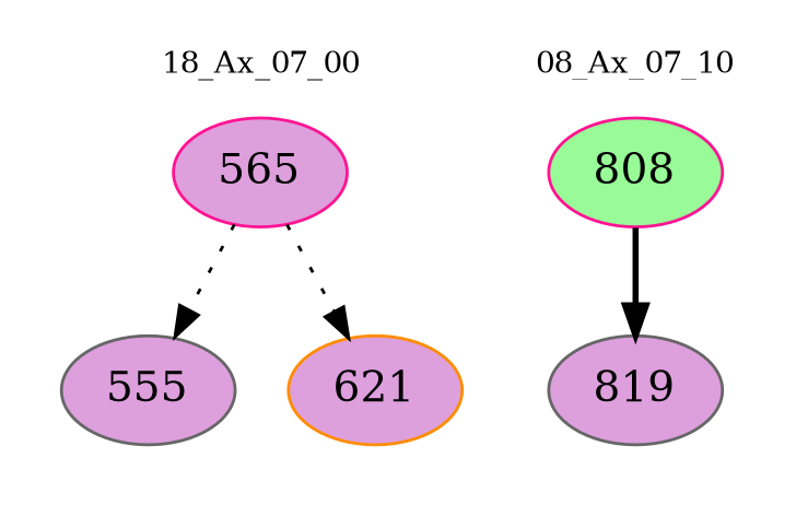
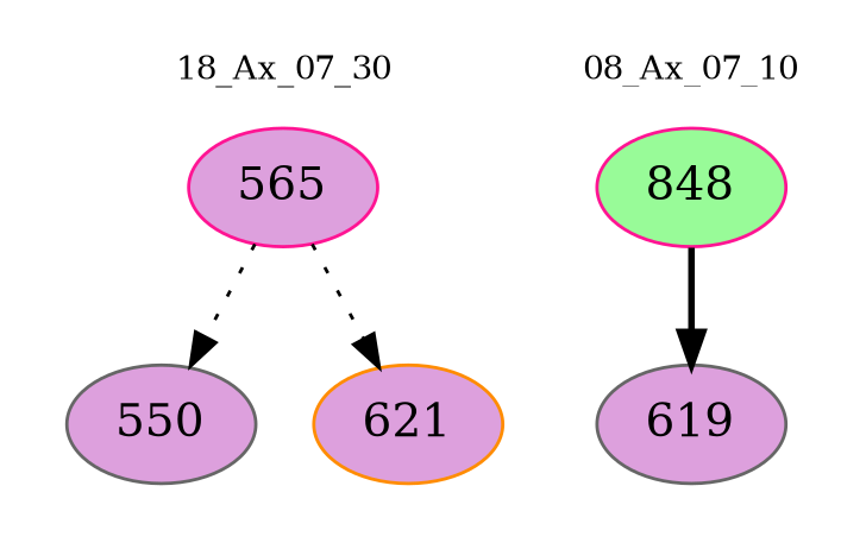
  digraph {
    node [color=deeppink fillcolor=plum style=filled]
    edge [color=black style=dotted]
    n1 [label=565]
-   n2 [color=gray40 label=555]
+   n2 [color=gray40 label=550]
    n3 [color=darkorange label=621]
-   n4 [fillcolor=palegreen label=808]
-   n5 [color=gray40 label=819]
+   n4 [fillcolor=palegreen label=848]
+   n5 [color=gray40 label=619]
    subgraph cluster_1 {
      color=white
      fontsize=10
-     label="18_Ax_07_00"
+     label="18_Ax_07_30"
      n1
      n2
      n3
    }
    subgraph cluster_2 {
      color=white
      fontsize=10
      label="08_Ax_07_10"
      n4
      n5
    }
    n1 -> n2
    n1 -> n3
    n4 -> n5 [style=bold]
  }
